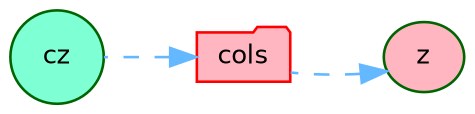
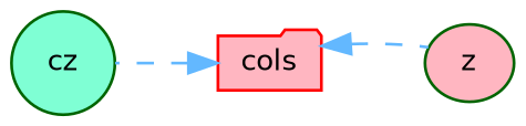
  digraph {
    rankdir=RL
    node [color=darkgreen fillcolor=lightpink fontname=Helvetica fontsize=10 style=filled]
    edge [color=steelblue1 dir=back fontname=Helvetica fontsize=10 labelfontname=Helvetica labelfontsize=10 style=dashed]
    n1 [fontcolor=black height=0.2 label=z shape=ellipse width=0.4]
    n2 [color=red height=0.2 label=cols shape=folder width=0.4]
    n3 [fillcolor=aquamarine height=0.2 label=cz shape=circle width=0.4]
-   n1 -> n2
+   n2 -> n1
    n2 -> n3
  }
